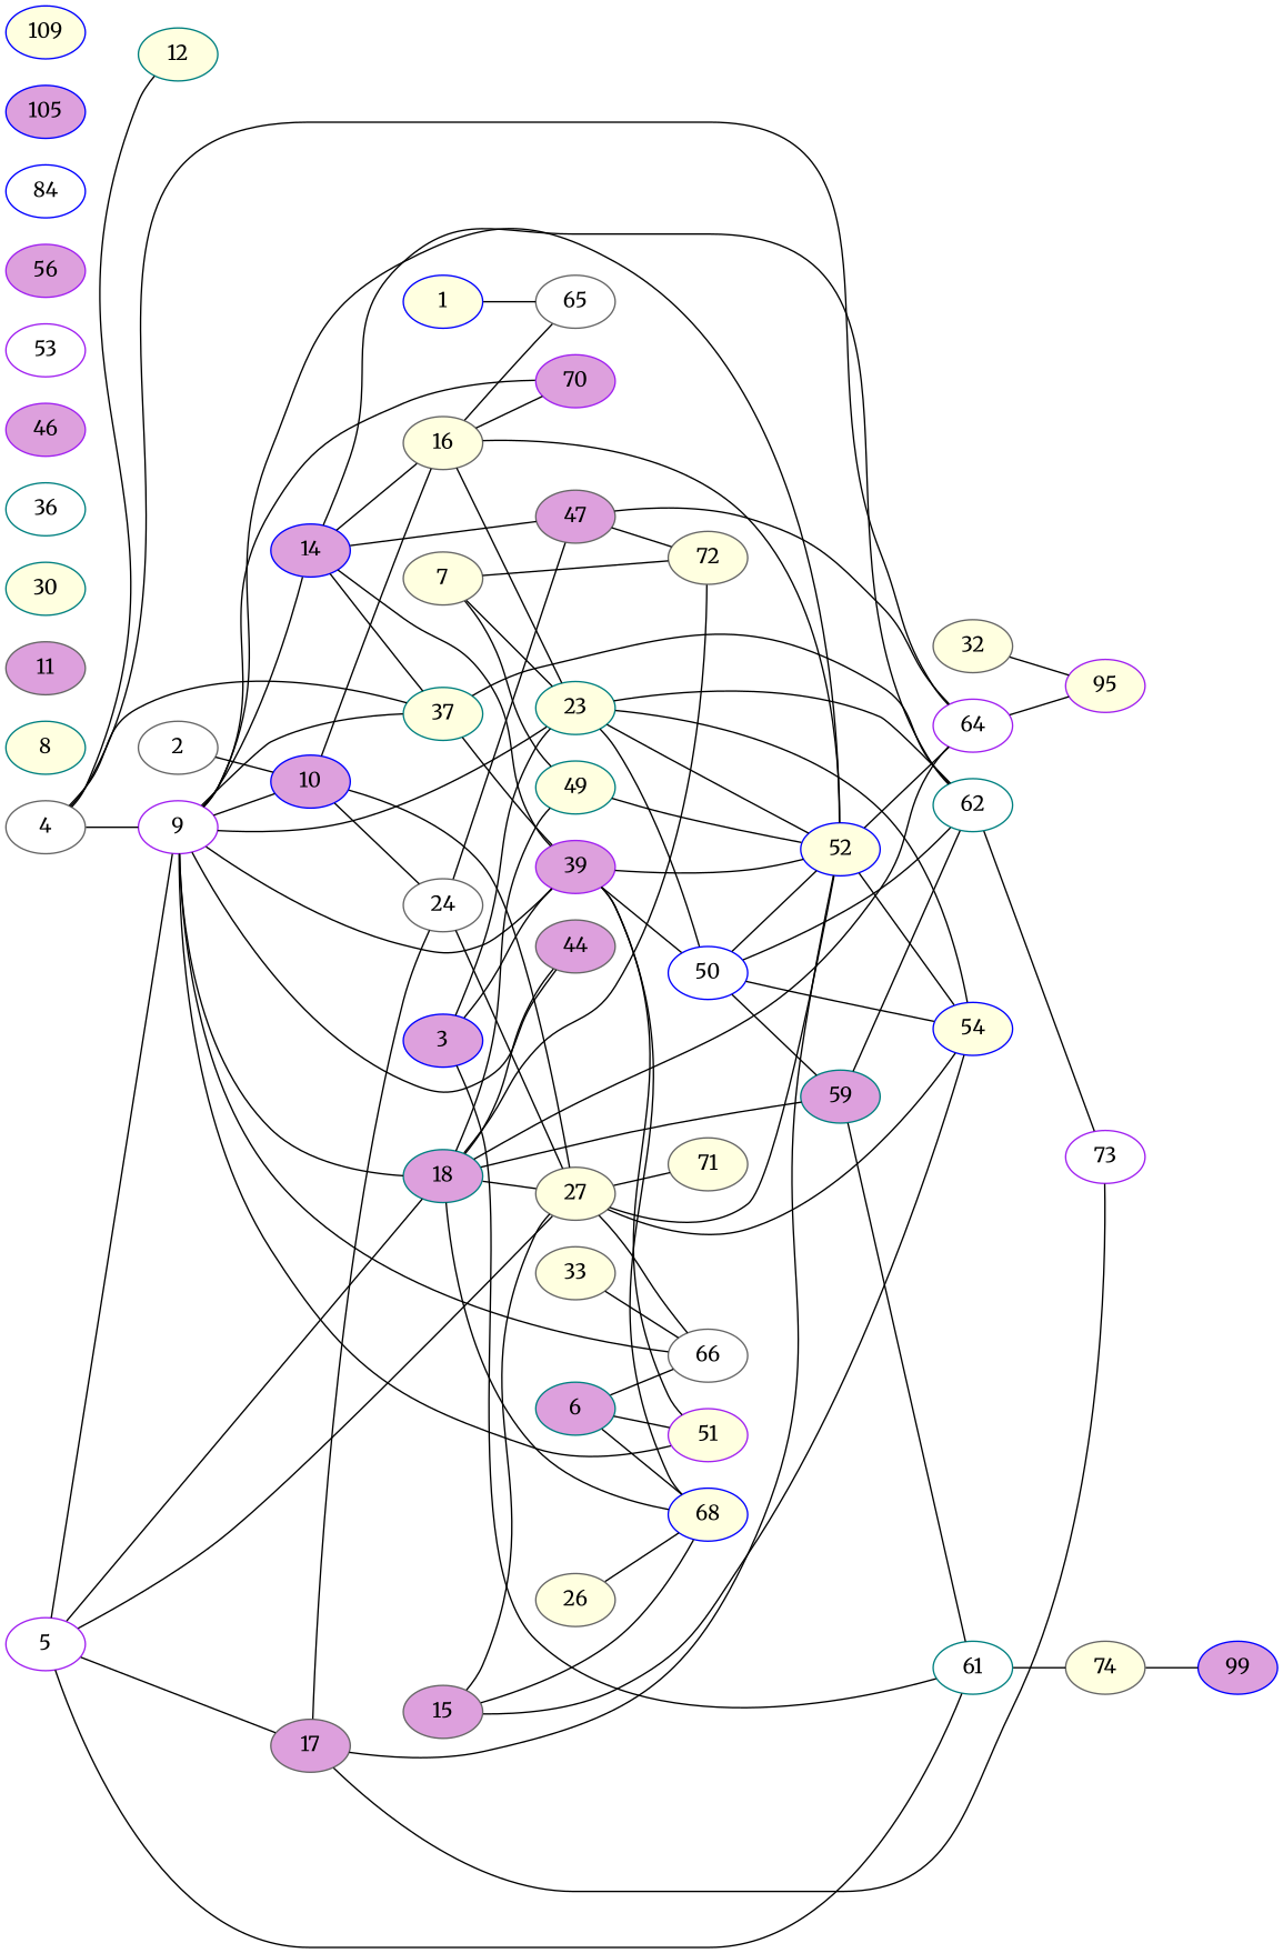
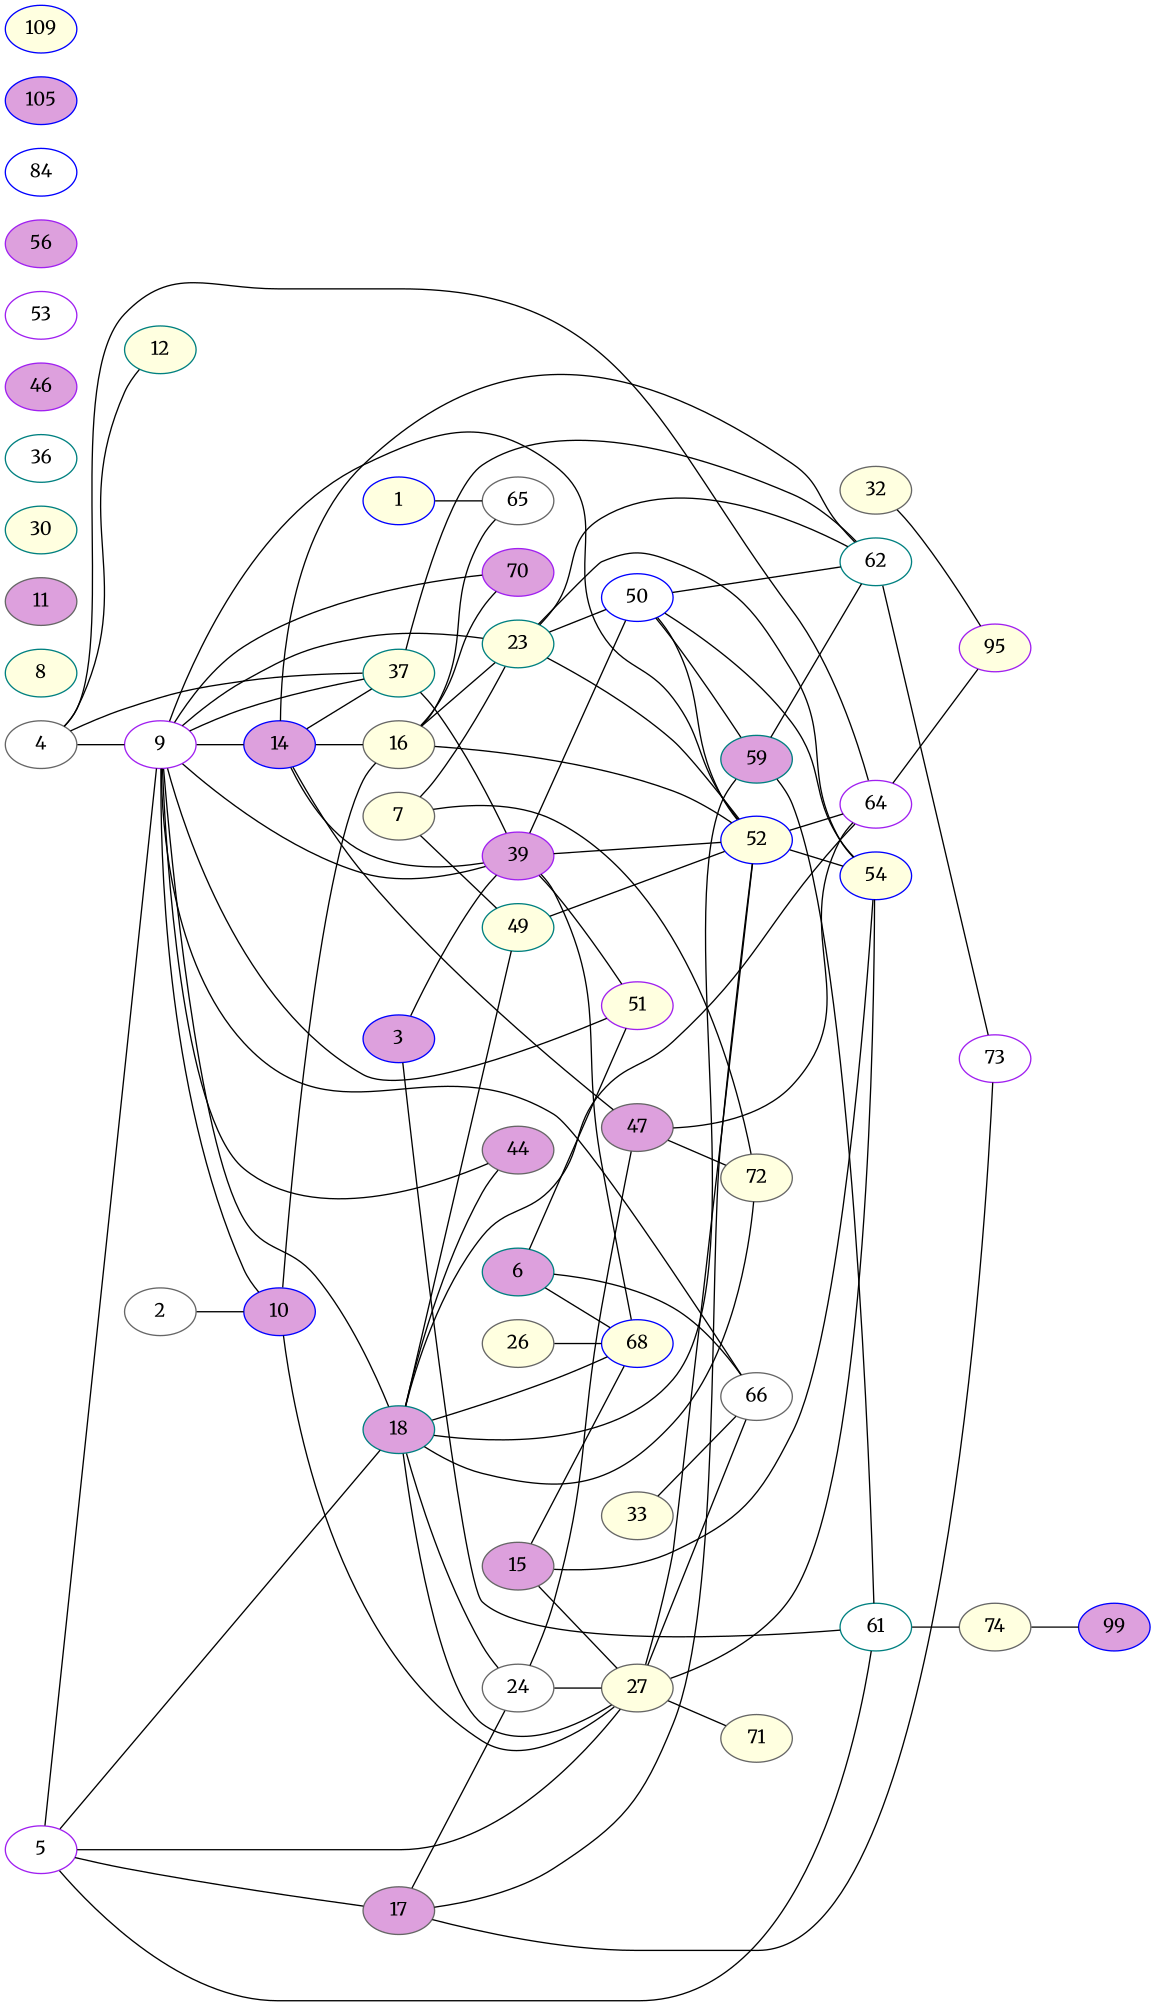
  graph {
    fontname=Merriweather
    rankdir=LR
    node [color=gray40 fillcolor=lightyellow fontname=Merriweather style=filled]
    edge [fontname=Merriweather]
    1 [color=blue]
    65 [fillcolor=white]
    2 [fillcolor=white super="+97"]
    10 [color=blue fillcolor=plum super="+40"]
    27 [super="+45+81"]
    16 [super="+35"]
    3 [color=blue fillcolor=plum super="+104+38+21"]
    23 [color=teal super="+55+31"]
    39 [color=purple fillcolor=plum super="+77"]
    61 [color=teal fillcolor=white]
    52 [color=blue super="+91+78"]
    62 [color=teal fillcolor=white super="+82+100"]
    54 [color=blue]
    50 [color=blue fillcolor=white]
    51 [color=purple]
    68 [color=blue]
    74
    4 [fillcolor=white super="+22+108+63"]
    9 [color=purple fillcolor=white super="+13+42+60+26+41"]
    12 [color=teal]
    37 [color=teal super="+80"]
    64 [color=purple fillcolor=white super="+69"]
    18 [color=teal fillcolor=plum super="+76+34"]
    66 [fillcolor=white]
    14 [color=blue fillcolor=plum super="+93+67"]
    44 [fillcolor=plum]
    70 [color=purple fillcolor=plum]
    95 [color=purple super="+101"]
    5 [color=purple fillcolor=white super="+28+19+43"]
    17 [fillcolor=plum]
    24 [fillcolor=white super="+29"]
    73 [color=purple fillcolor=white]
    49 [color=teal]
    72
    59 [color=teal fillcolor=plum]
    71
    6 [color=teal fillcolor=plum super="+58"]
    7 [super="+25"]
    8 [color=teal]
    47 [fillcolor=plum super="+96"]
    11 [fillcolor=plum]
    15 [fillcolor=plum super="+102+57"]
    n43 [label=26]
    30 [color=teal super="+48"]
    32 [super="+83"]
    33
    36 [color=teal fillcolor=white]
    46 [color=purple fillcolor=plum]
    53 [color=purple fillcolor=white]
    56 [color=purple fillcolor=plum]
    99 [color=blue fillcolor=plum]
    84 [color=blue fillcolor=white]
    105 [color=blue fillcolor=plum]
    109 [color=blue]
    1 -- 65
    2 -- 10
    10 -- 27
    10 -- 16
    27 -- 52
    27 -- 54
    27 -- 66
    27 -- 71
    16 -- 65
    16 -- 23
    16 -- 52
    16 -- 70
-   3 -- 23
    3 -- 39
    3 -- 61
    23 -- 52
    23 -- 62
    23 -- 54
    23 -- 50
    39 -- 52 [weight=2]
    39 -- 50
    39 -- 51
    39 -- 68
    61 -- 74
    52 -- 54
    52 -- 64
    62 -- 73
    50 -- 52
    50 -- 62
    50 -- 54
    50 -- 59
    74 -- 99
    4 -- 9 [weight=4]
    4 -- 12
    4 -- 37
    4 -- 64
    9 -- 10
    9 -- 23
    9 -- 39
    9 -- 52 [weight=2]
    9 -- 51
    9 -- 37
    9 -- 18 [weight=2]
    9 -- 66
    9 -- 14
    9 -- 44
    9 -- 70
    37 -- 39
    37 -- 62
    64 -- 95
    18 -- 27
    18 -- 68
    18 -- 64
    18 -- 44
-   10 -- 24 [weight=2]
+   18 -- 24 [weight=2]
    18 -- 49
    18 -- 72
    18 -- 59
    14 -- 16
    14 -- 39
    14 -- 62
    14 -- 37
    14 -- 47
    5 -- 27
    5 -- 61
    5 -- 9
    5 -- 18
    5 -- 17
    17 -- 52
    17 -- 24
    17 -- 73
    24 -- 27
    24 -- 47
    49 -- 52
    59 -- 61
    59 -- 62
    6 -- 51
    6 -- 68
    6 -- 66
    7 -- 23
    7 -- 49
    7 -- 72
    47 -- 64
    47 -- 72
    15 -- 27
    15 -- 54
    15 -- 68
    n43 -- 68
    32 -- 95
    33 -- 66
  }
